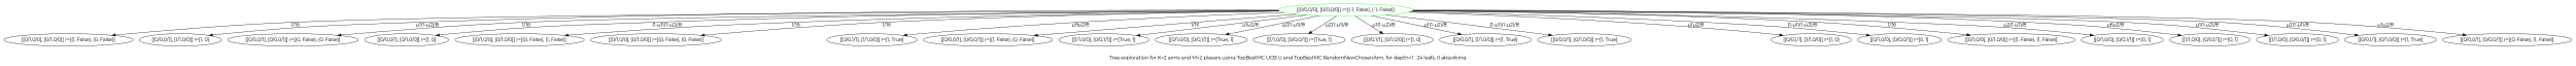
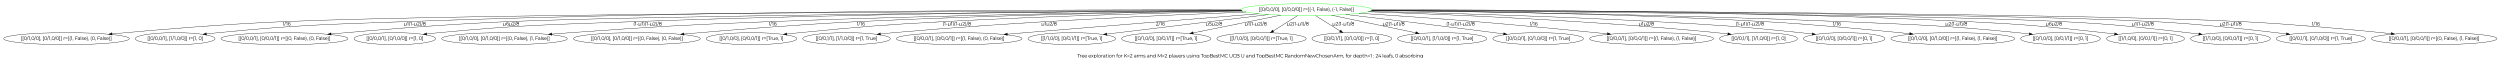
  digraph {
    fontname=Montserrat
    label="Tree exploration for K=2 arms and M=2 players using TopBestMC UCB U and TopBestMC RandomNewChosenArm, for depth=1 : 24 leafs, 0 absorbing"
    node [fontname=Montserrat]
    edge [color=black fontname=Montserrat]
    n1 [color=green label="[[0/0,0/0], [0/0,0/0]] r=[(-1, False), (-1, False)]"]
    n2 [label="[[0/1,0/0], [0/1,0/0]] r=[(1, False), (0, False)]"]
    n3 [label="[[0/0,0/1], [1/1,0/0]] r=[1, 0]"]
    n4 [label="[[0/0,0/1], [0/0,0/1]] r=[(0, False), (0, False)]"]
    n5 [label="[[0/0,0/1], [0/1,0/0]] r=[1, 0]"]
    n6 [label="[[0/1,0/0], [0/1,0/0]] r=[(0, False), (1, False)]"]
    n7 [label="[[0/1,0/0], [0/1,0/0]] r=[(0, False), (0, False)]"]
+   n8 [label="[[0/1,0/0], [0/0,0/1]] r=[True, 1]"]
    n9 [label="[[0/0,1/1], [1/1,0/0]] r=[1, True]"]
    n10 [label="[[0/0,0/1], [0/0,0/1]] r=[(1, False), (0, False)]"]
    n11 [label="[[1/1,0/0], [0/0,1/1]] r=[True, 1]"]
    n12 [label="[[0/1,0/0], [0/0,1/1]] r=[True, 1]"]
    n13 [label="[[1/1,0/0], [0/0,0/1]] r=[True, 1]"]
    n14 [label="[[0/0,1/1], [0/1,0/0]] r=[1, 0]"]
    n15 [label="[[0/0,0/1], [1/1,0/0]] r=[1, True]"]
    n16 [label="[[0/0,0/1], [0/1,0/0]] r=[1, True]"]
+   n17 [label="[[0/0,0/1], [0/0,0/1]] r=[(1, False), (1, False)]"]
    n18 [label="[[0/0,1/1], [1/1,0/0]] r=[1, 0]"]
    n19 [label="[[0/1,0/0], [0/0,0/1]] r=[0, 1]"]
    n20 [label="[[0/1,0/0], [0/1,0/0]] r=[(1, False), (1, False)]"]
    n21 [label="[[0/1,0/0], [0/0,1/1]] r=[0, 1]"]
    n22 [label="[[1/1,0/0], [0/0,1/1]] r=[0, 1]"]
    n23 [label="[[1/1,0/0], [0/0,0/1]] r=[0, 1]"]
    n24 [label="[[0/0,1/1], [0/1,0/0]] r=[1, True]"]
    n25 [label="[[0/0,0/1], [0/0,0/1]] r=[(0, False), (1, False)]"]
    n1 -> n2 [label="1/16"]
    n1 -> n3 [label="µ1(1-µ2)/8"]
-   n1 -> n4 [label="1/16"]
+   n1 -> n4 [label="µ6µ2/8"]
    n1 -> n5 [label="(1-µ1)(1-µ2)/8"]
    n1 -> n6 [label="1/16"]
    n1 -> n7 [label="1/16"]
-   n1 -> n9 [label="µ9µ2/8"]
-   n1 -> n10 [label="1/16"]
-   n1 -> n11 [label="µ1µ2/8"]
-   n1 -> n12 [label="µ2(1-µ1)/8"]
+   n1 -> n8 [label="(1-µ1)(1-µ2)/8"]
+   n1 -> n9 [label="µ1µ2/8"]
+   n1 -> n10 [label="2/16"]
+   n1 -> n11 [label="µ5µ2/8"]
+   n1 -> n12 [label="µ1(1-µ2)/8"]
    n1 -> n13 [label="µ2(1-µ1)/8"]
-   n1 -> n14 [label="µ1(1-µ2)/8"]
-   n1 -> n15 [label="µ1(1-µ2)/8"]
+   n1 -> n14 [label="µ2(1-µ1)/8"]
+   n1 -> n15 [label="µ2(1-µ1)/8"]
    n1 -> n16 [label="(1-µ1)(1-µ2)/8"]
+   n1 -> n17 [label="1/16"]
    n1 -> n18 [label="µ1µ2/8"]
    n1 -> n19 [label="(1-µ1)(1-µ2)/8"]
    n1 -> n20 [label="1/16"]
    n1 -> n21 [label="µ2(1-µ1)/8"]
    n1 -> n22 [label="µ6µ2/8"]
    n1 -> n23 [label="µ1(1-µ2)/8"]
    n1 -> n24 [label="µ2(1-µ1)/8"]
-   n1 -> n25 [label="µ1µ2/8"]
+   n1 -> n25 [label="1/16"]
  }
